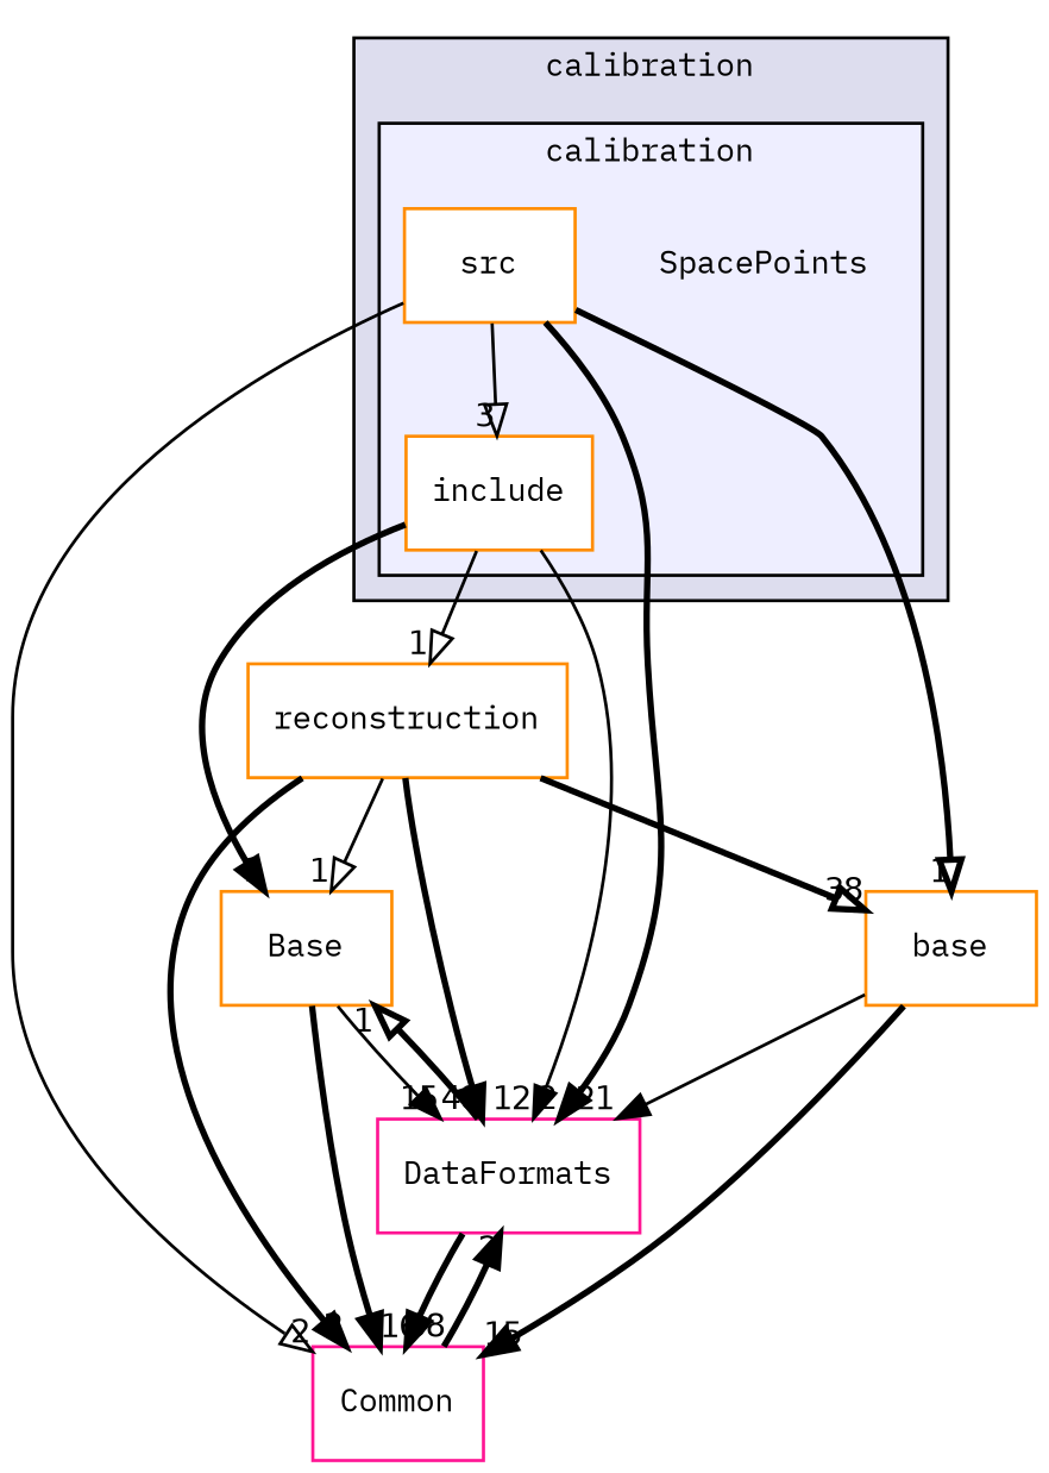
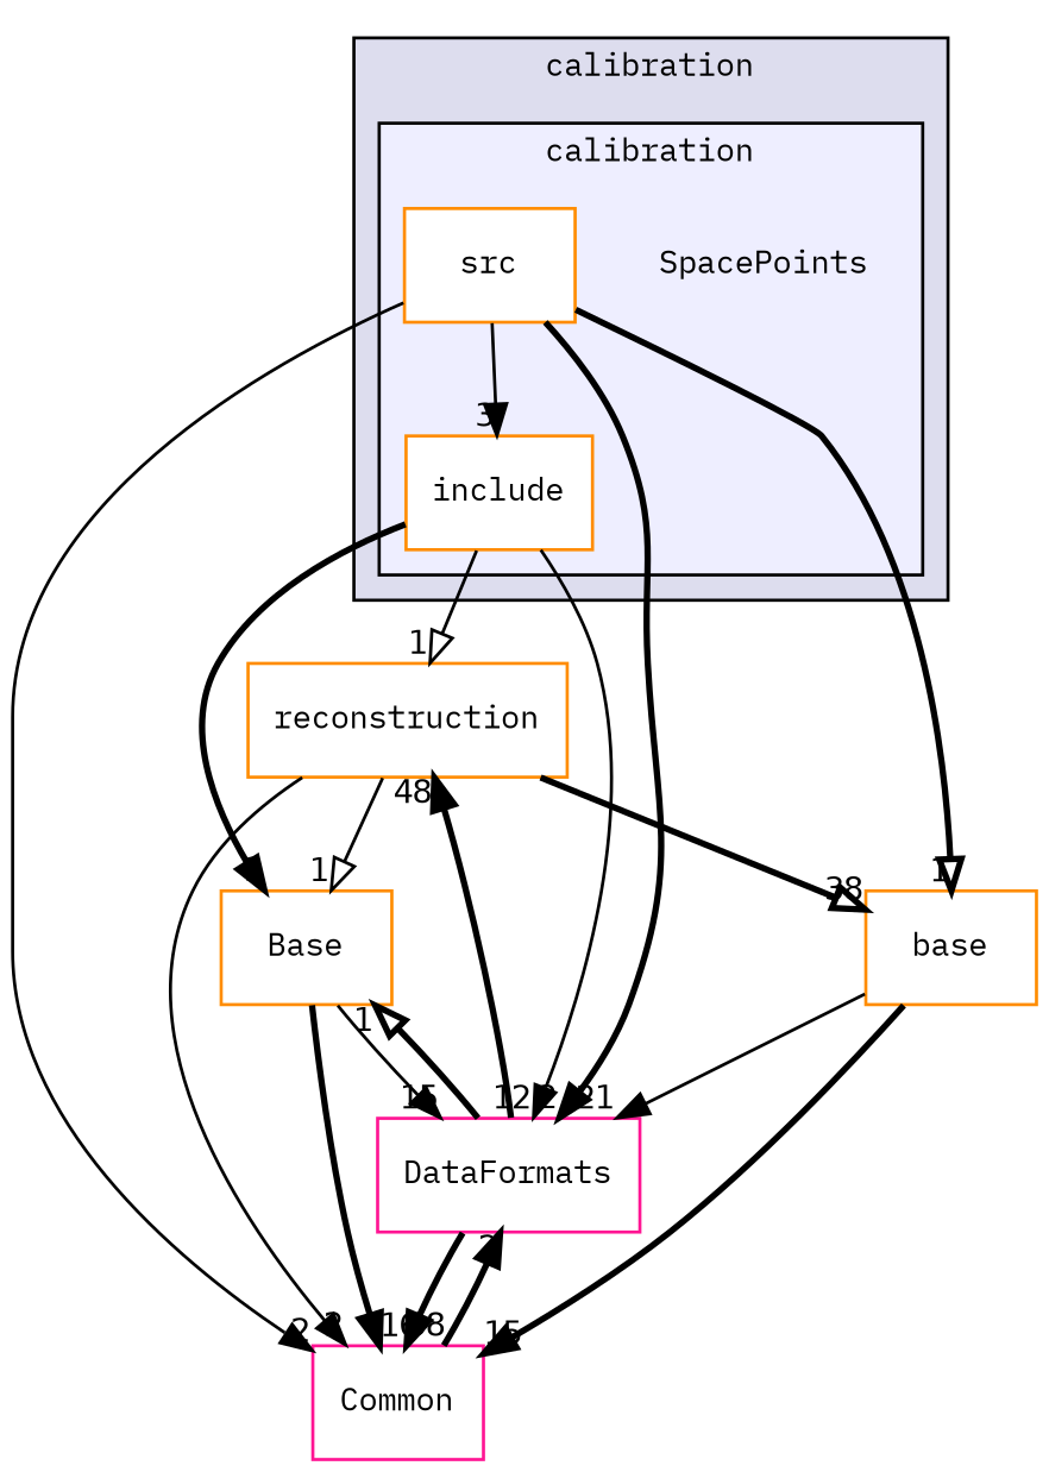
  digraph {
    compound=true
    fontname="IBM Plex Mono"
    node [color=darkorange fontname="IBM Plex Mono" fontsize=10 shape=box]
    edge [arrowhead=normal fontname="IBM Plex Mono" headlabel=1 labeldistance=1.5 labelfontname=Helvetica labelfontsize=10 style=bold]
    n1 [color=deeppink label=SpacePoints shape=plaintext]
    n2 [fillcolor=white label=include style=filled]
    n3 [fillcolor=white label=src style=filled]
    n4 [label=reconstruction]
    n5 [label=Base]
    n6 [color=deeppink label=DataFormats]
    n7 [label=base]
    n8 [color=deeppink label=Common]
    subgraph cluster_1 {
      bgcolor="#ddddee"
      fontsize=10
      label=calibration
      pencolor=black
      subgraph cluster_2 {
        bgcolor="#eeeeff"
        fontsize=10
        label=calibration
        pencolor=black
        n1
        n2
        n3
      }
    }
    n2 -> n4 [arrowhead=onormal style=solid]
    n2 -> n5
    n2 -> n6 [headlabel=12 style=solid]
-   n3 -> n2 [arrowhead=onormal headlabel=3 style=solid]
+   n3 -> n2 [headlabel=3 style=solid]
    n3 -> n6 [headlabel=2]
    n3 -> n7 [arrowhead=onormal]
-   n3 -> n8 [arrowhead=onormal headlabel=2 style=solid]
+   n3 -> n8 [headlabel=2 style=solid]
    n4 -> n5 [arrowhead=onormal style=solid]
-   n4 -> n6 [headlabel=48]
+   n6 -> n4 [headlabel=48]
    n4 -> n7 [arrowhead=onormal headlabel=38]
-   n4 -> n8 [headlabel=2]
+   n4 -> n8 [headlabel=2 style=solid]
    n5 -> n6 [headlabel=15 style=solid]
    n5 -> n8 [headlabel=16]
    n6 -> n5 [arrowhead=onormal]
    n6 -> n8 [headlabel=38]
    n7 -> n6 [headlabel=21 style=solid]
    n7 -> n8 [headlabel=15]
    n8 -> n6 [headlabel=2]
  }
